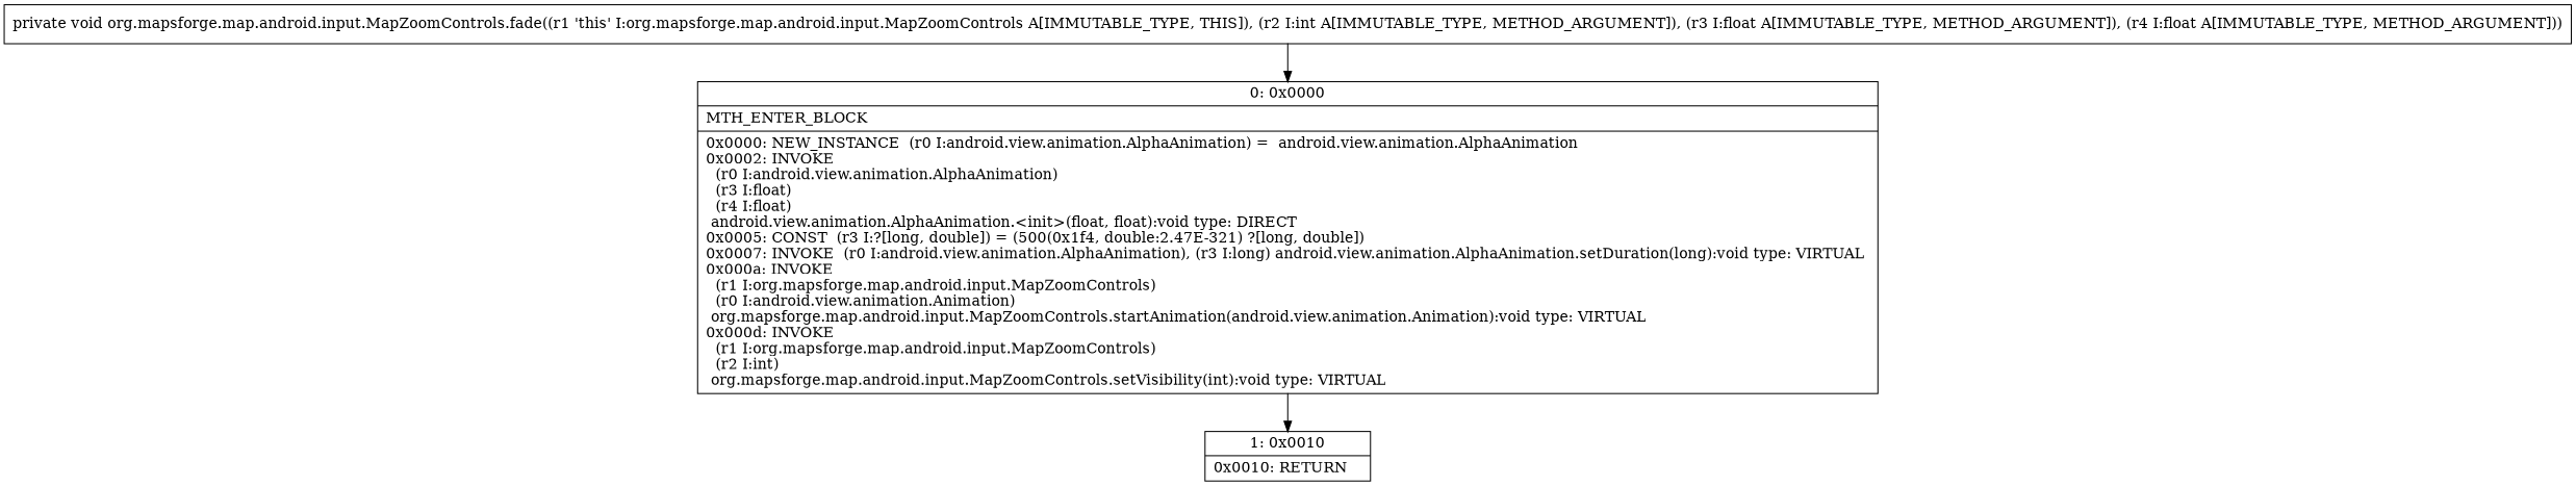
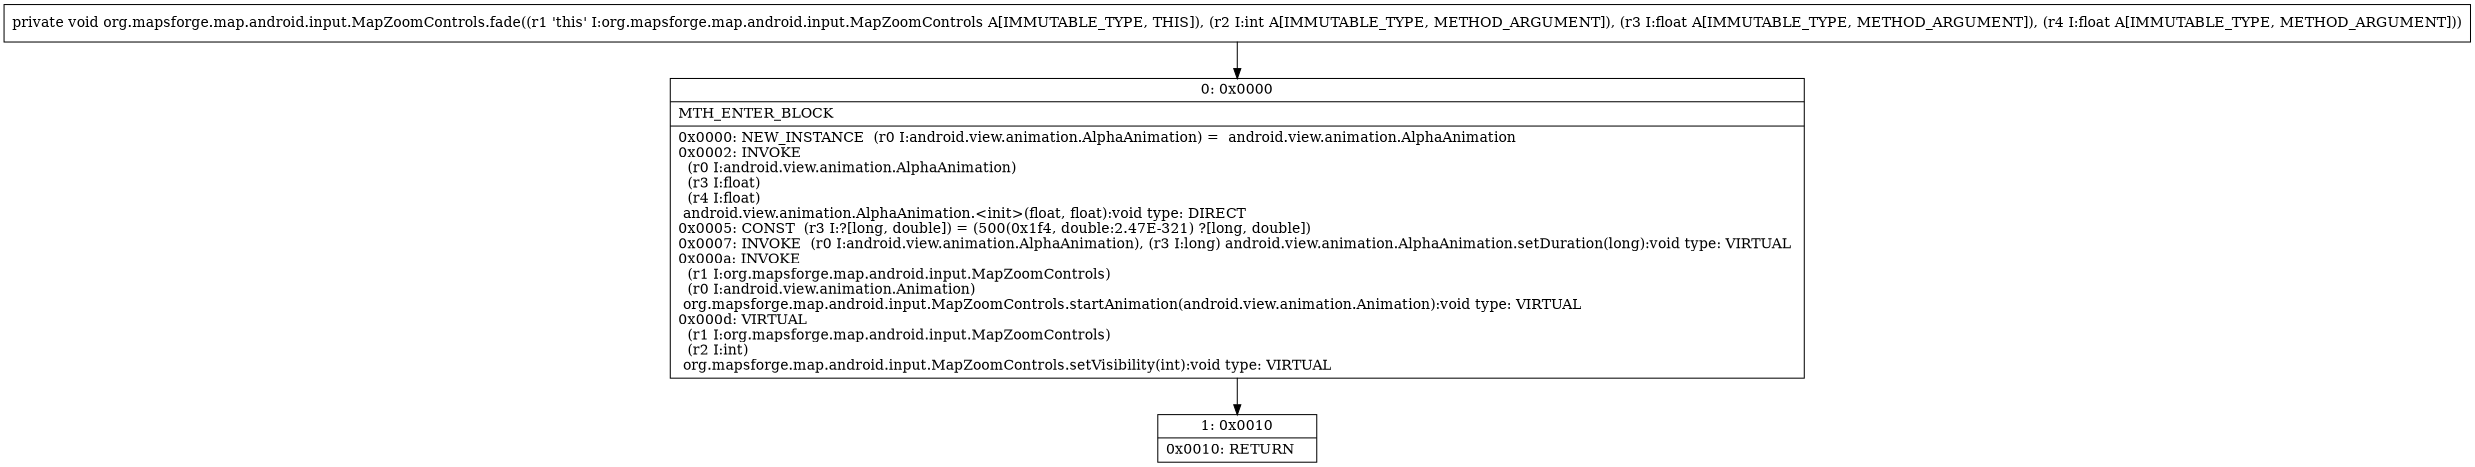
  digraph {
    node [shape=record]
-   n1 [label="{0\:\ 0x0000|MTH_ENTER_BLOCK\l|0x0000: NEW_INSTANCE  (r0 I:android.view.animation.AlphaAnimation) =  android.view.animation.AlphaAnimation \l0x0002: INVOKE  \l  (r0 I:android.view.animation.AlphaAnimation)\l  (r3 I:float)\l  (r4 I:float)\l android.view.animation.AlphaAnimation.\<init\>(float, float):void type: DIRECT \l0x0005: CONST  (r3 I:?[long, double]) = (500(0x1f4, double:2.47E\-321) ?[long, double]) \l0x0007: INVOKE  (r0 I:android.view.animation.AlphaAnimation), (r3 I:long) android.view.animation.AlphaAnimation.setDuration(long):void type: VIRTUAL \l0x000a: INVOKE  \l  (r1 I:org.mapsforge.map.android.input.MapZoomControls)\l  (r0 I:android.view.animation.Animation)\l org.mapsforge.map.android.input.MapZoomControls.startAnimation(android.view.animation.Animation):void type: VIRTUAL \l0x000d: INVOKE  \l  (r1 I:org.mapsforge.map.android.input.MapZoomControls)\l  (r2 I:int)\l org.mapsforge.map.android.input.MapZoomControls.setVisibility(int):void type: VIRTUAL \l}"]
+   n1 [label="{0\:\ 0x0000|MTH_ENTER_BLOCK\l|0x0000: NEW_INSTANCE  (r0 I:android.view.animation.AlphaAnimation) =  android.view.animation.AlphaAnimation \l0x0002: INVOKE  \l  (r0 I:android.view.animation.AlphaAnimation)\l  (r3 I:float)\l  (r4 I:float)\l android.view.animation.AlphaAnimation.\<init\>(float, float):void type: DIRECT \l0x0005: CONST  (r3 I:?[long, double]) = (500(0x1f4, double:2.47E\-321) ?[long, double]) \l0x0007: INVOKE  (r0 I:android.view.animation.AlphaAnimation), (r3 I:long) android.view.animation.AlphaAnimation.setDuration(long):void type: VIRTUAL \l0x000a: INVOKE  \l  (r1 I:org.mapsforge.map.android.input.MapZoomControls)\l  (r0 I:android.view.animation.Animation)\l org.mapsforge.map.android.input.MapZoomControls.startAnimation(android.view.animation.Animation):void type: VIRTUAL \l0x000d: VIRTUAL  \l  (r1 I:org.mapsforge.map.android.input.MapZoomControls)\l  (r2 I:int)\l org.mapsforge.map.android.input.MapZoomControls.setVisibility(int):void type: VIRTUAL \l}"]
    n2 [label="{1\:\ 0x0010|0x0010: RETURN   \l}"]
    n3 [label="{private void org.mapsforge.map.android.input.MapZoomControls.fade((r1 'this' I:org.mapsforge.map.android.input.MapZoomControls A[IMMUTABLE_TYPE, THIS]), (r2 I:int A[IMMUTABLE_TYPE, METHOD_ARGUMENT]), (r3 I:float A[IMMUTABLE_TYPE, METHOD_ARGUMENT]), (r4 I:float A[IMMUTABLE_TYPE, METHOD_ARGUMENT])) }"]
    n1 -> n2
    n3 -> n1
  }
